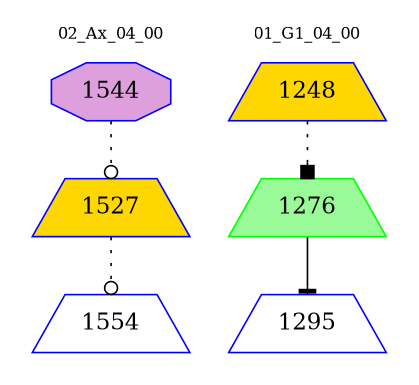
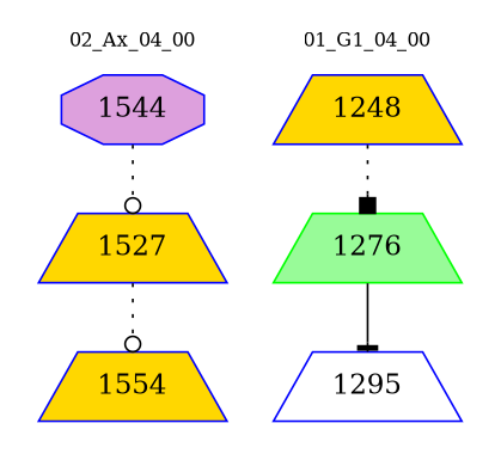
  digraph {
    node [color=blue fillcolor=gold shape=trapezium style=filled]
    edge [arrowhead=odot color=black style=dotted]
    n1 [fillcolor=plum label=1544 shape=octagon]
    n2 [label=1527]
-   n3 [fillcolor=white label=1554]
+   n3 [label=1554]
    n4 [label=1248]
    n5 [color=green fillcolor=palegreen label=1276]
    n6 [fillcolor=white label=1295]
    subgraph cluster_1 {
      color=white
      fontsize=10
      label="02_Ax_04_00"
      n1
      n2
      n3
    }
    subgraph cluster_2 {
      color=white
      fontsize=10
      label="01_G1_04_00"
      n4
      n5
      n6
    }
    n1 -> n2
    n2 -> n3
    n4 -> n5 [arrowhead=box]
    n5 -> n6 [arrowhead=tee style=solid]
  }
